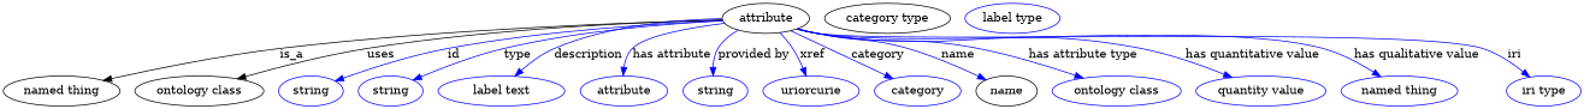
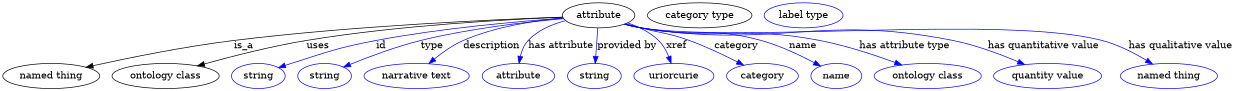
  digraph {
    node [color=blue]
    edge [color=blue style=solid]
    n1 [height=0.5 label=attribute width=1.4443 color=""]
    "named thing" [height=0.5 width=1.9318 color=""]
    "ontology class" [height=0.5 width=2.1304 color=""]
    n4 [height=0.5 label=string width=1.0652]
    n5 [height=0.5 label=string width=1.0652]
-   n6 [height=0.5 label="label text" width=2.0943]
+   n6 [height=0.5 label="narrative text" width=2.0943]
    n7 [height=0.5 label=attribute width=1.4443]
    n8 [height=0.5 label=string width=1.0652]
    n9 [height=0.5 label=uriorcurie width=1.5887]
    category [height=0.5 width=1.4263]
-   name [height=0.5 width=1.011 color=""]
+   name [height=0.5 width=1.011]
    n12 [height=0.5 label="ontology class" width=2.1304]
    n13 [height=0.5 label="quantity value" width=2.1484]
    n14 [height=0.5 label="named thing" width=1.9318]
-   n15 [height=0.5 label="iri type" width=1.2277]
    n16 [color=black height=0.5 label="category type" width=2.0762]
    n17 [height=0.5 label="label type" width=1.5707]
    n1 -> "named thing" [label=is_a color="" style=""]
    n1 -> "ontology class" [label=uses color="" style=""]
    n1 -> n4 [label=id]
    n1 -> n5 [label=type]
    n1 -> n6 [label=description]
    n1 -> n7 [label="has attribute"]
    n1 -> n8 [label="provided by"]
    n1 -> n9 [label=xref]
    n1 -> category [label=category]
    n1 -> name [label=name]
    n1 -> n12 [label="has attribute type"]
    n1 -> n13 [label="has quantitative value"]
    n1 -> n14 [label="has qualitative value"]
-   n1 -> n15 [label=iri]
  }
